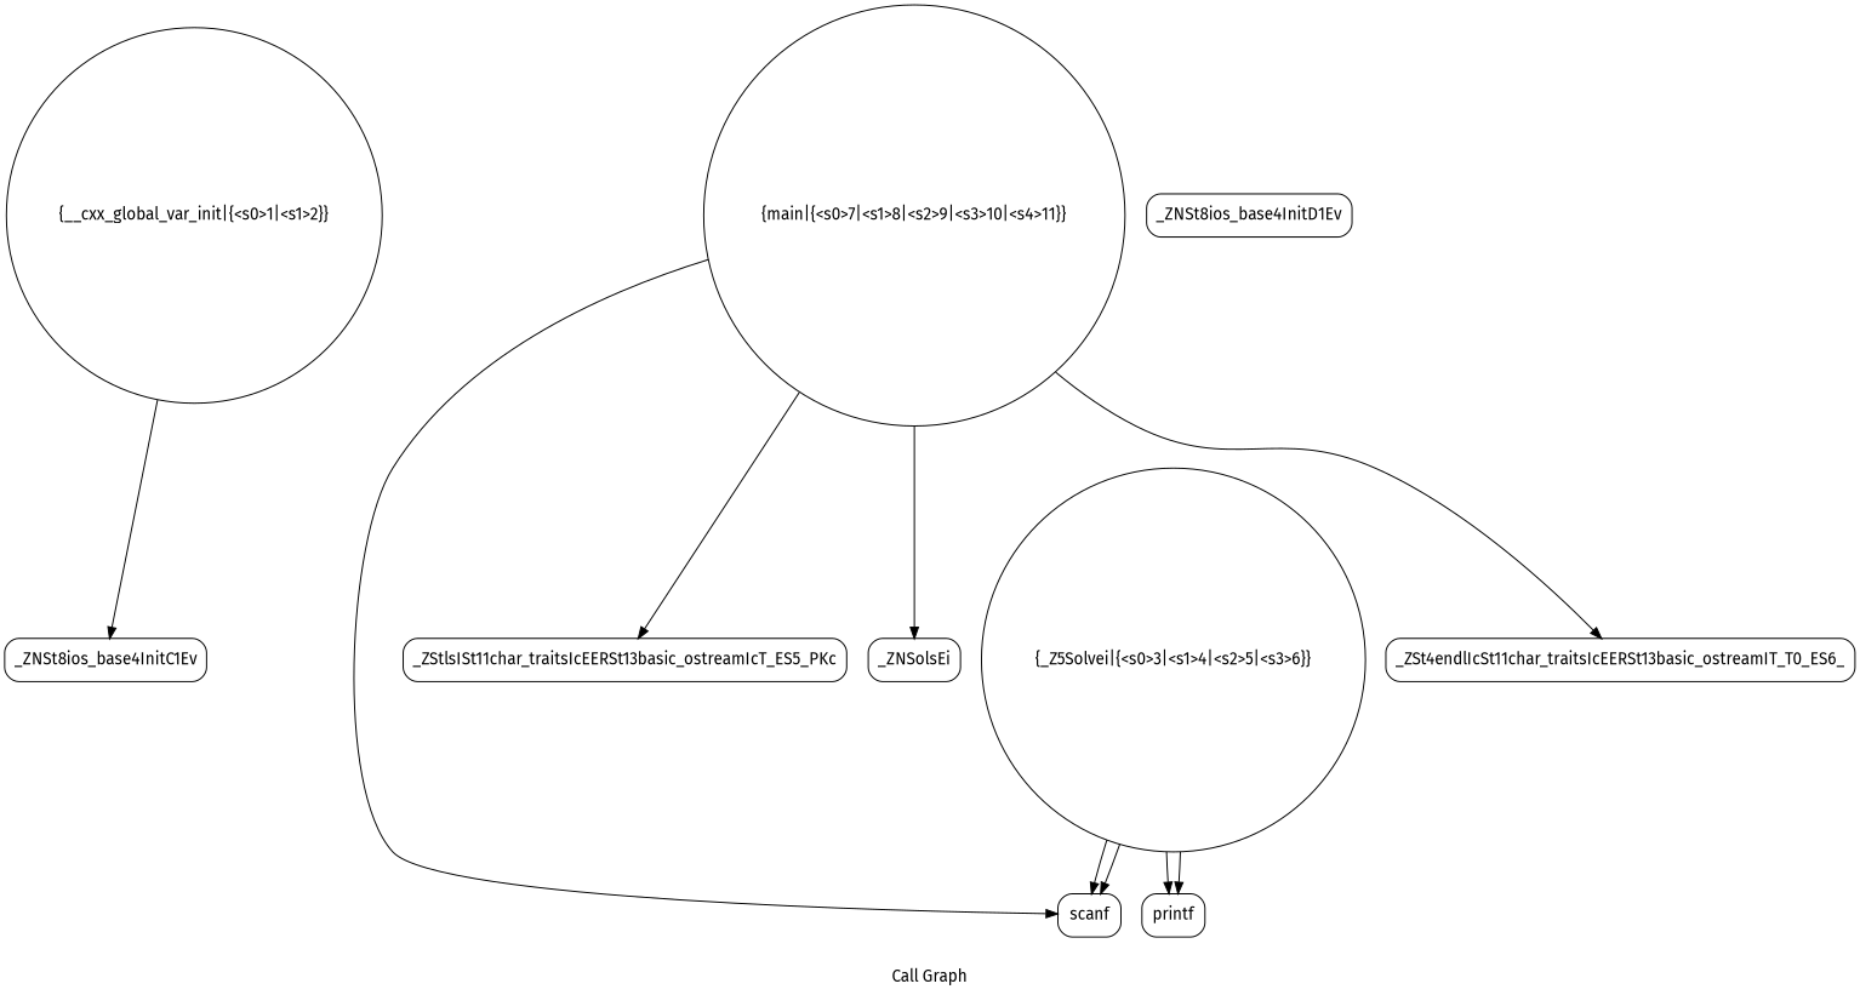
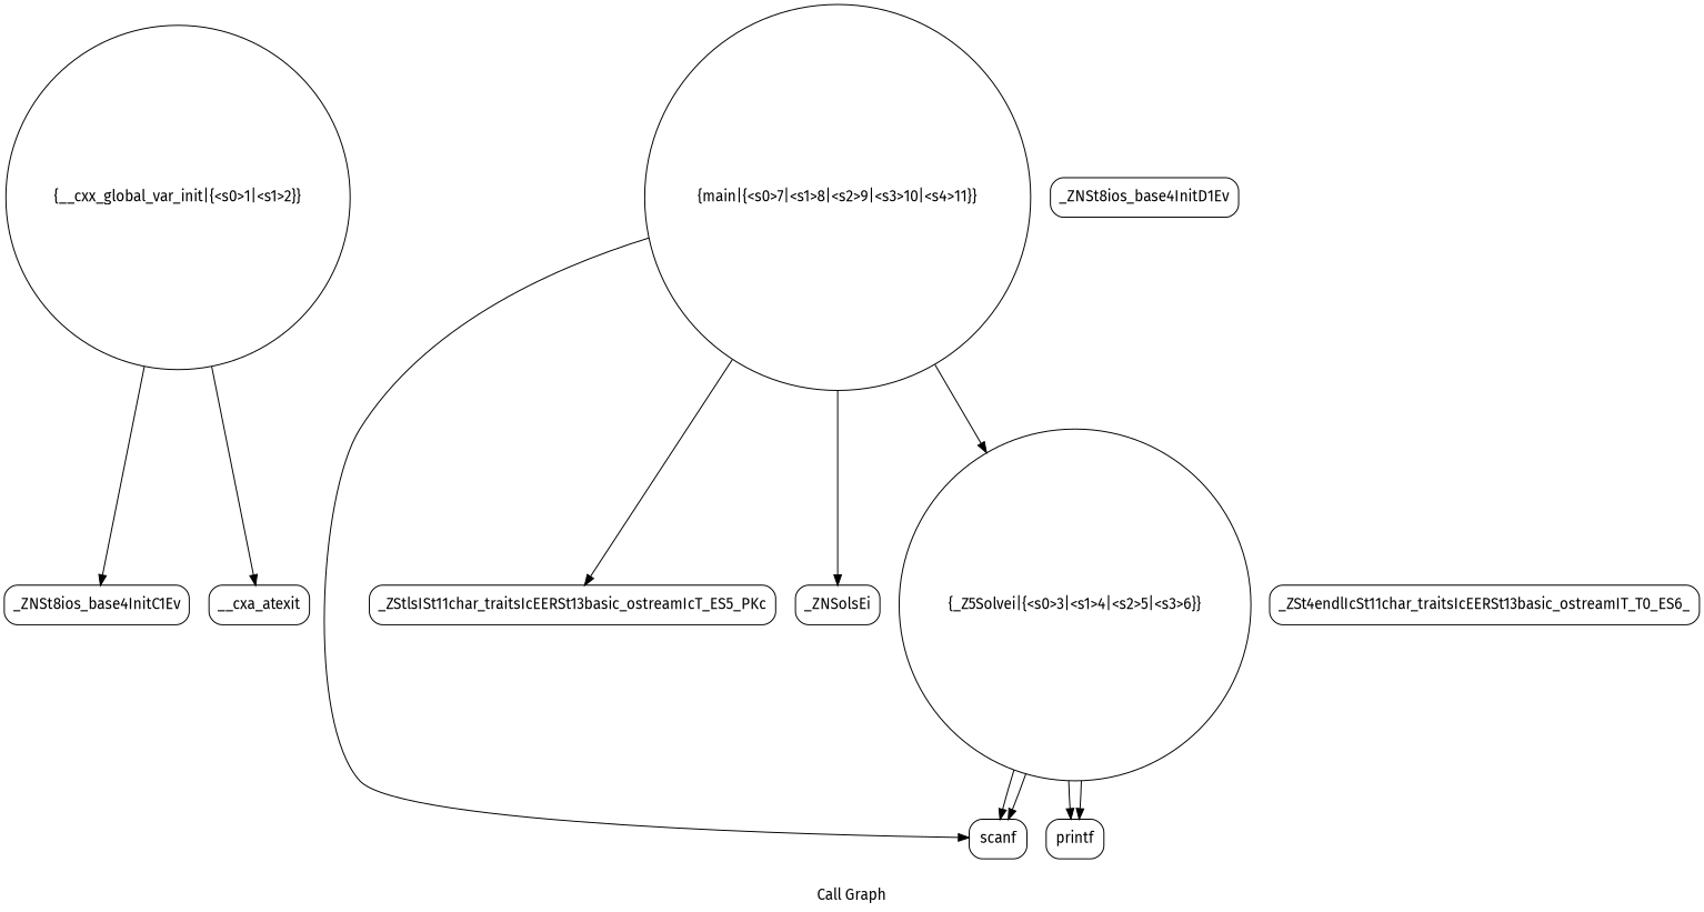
  digraph {
    fontname="Fira Sans"
    label="Call Graph"
    node [fontname="Fira Sans" shape=Mrecord]
    edge [color=black fontname="Fira Sans" tailport=s0]
    n1 [label="{__cxx_global_var_init|{<s0>1|<s1>2}}" shape=circle]
    n2 [label="{_ZNSt8ios_base4InitC1Ev}"]
+   n3 [label="{__cxa_atexit}"]
    n4 [label="{main|{<s0>7|<s1>8|<s2>9|<s3>10|<s4>11}}" shape=circle]
    n5 [label="{scanf}"]
    n6 [label="{_ZStlsISt11char_traitsIcEERSt13basic_ostreamIcT_ES5_PKc}"]
    n7 [label="{_ZNSolsEi}"]
    n8 [label="{_Z5Solvei|{<s0>3|<s1>4|<s2>5|<s3>6}}" shape=circle]
    n9 [label="{printf}"]
    n10 [label="{_ZNSt8ios_base4InitD1Ev}"]
    n11 [label="{_ZSt4endlIcSt11char_traitsIcEERSt13basic_ostreamIT_T0_ES6_}"]
    n1 -> n2
+   n1 -> n3 [tailport=s1]
    n4 -> n5
    n4 -> n6 [tailport=s1]
    n4 -> n7 [tailport=s2]
-   n4 -> n11 [tailport=s4]
+   n4 -> n8 [tailport=s4]
    n8 -> n5
    n8 -> n5 [tailport=s1]
    n8 -> n9 [tailport=s2]
    n8 -> n9 [tailport=s3]
  }
